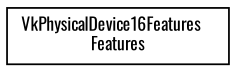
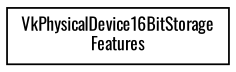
  digraph {
    rankdir=TB
    fontname=Oswald
-   n1 [color=black fillcolor=white fontname=Oswald fontsize=10 height=0.2 label="VkPhysicalDevice16Features\lFeatures" shape=record style=filled width=0.4]
+   n1 [color=black fillcolor=white fontname=Oswald fontsize=10 height=0.2 label="VkPhysicalDevice16BitStorage\lFeatures" shape=record style=filled width=0.4]
  }
